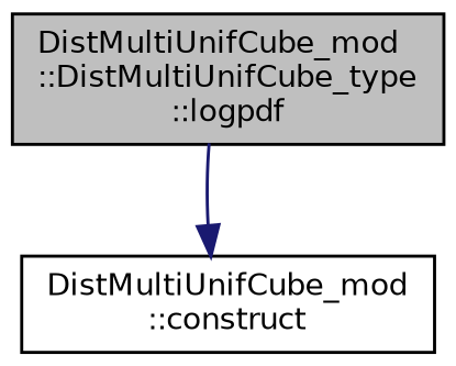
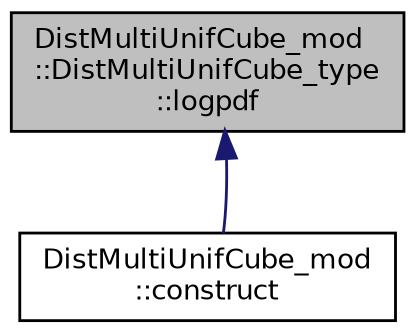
  digraph {
    rankdir=TB
    node [color=black fontname=Helvetica fontsize=10 shape=record style=filled]
    n1 [fillcolor=grey75 fontcolor=black height=0.2 label="DistMultiUnifCube_mod\l::DistMultiUnifCube_type\l::logpdf" width=0.4]
    n2 [fillcolor=white height=0.2 label="DistMultiUnifCube_mod\l::construct" width=0.4]
-   n1 -> n2 [color=midnightblue fontname=Helvetica fontsize=10 labelfontname=Helvetica labelfontsize=10 style=solid]
+   n2 -> n1 [color=midnightblue fontname=Helvetica fontsize=10 labelfontname=Helvetica labelfontsize=10 style=solid]
  }
